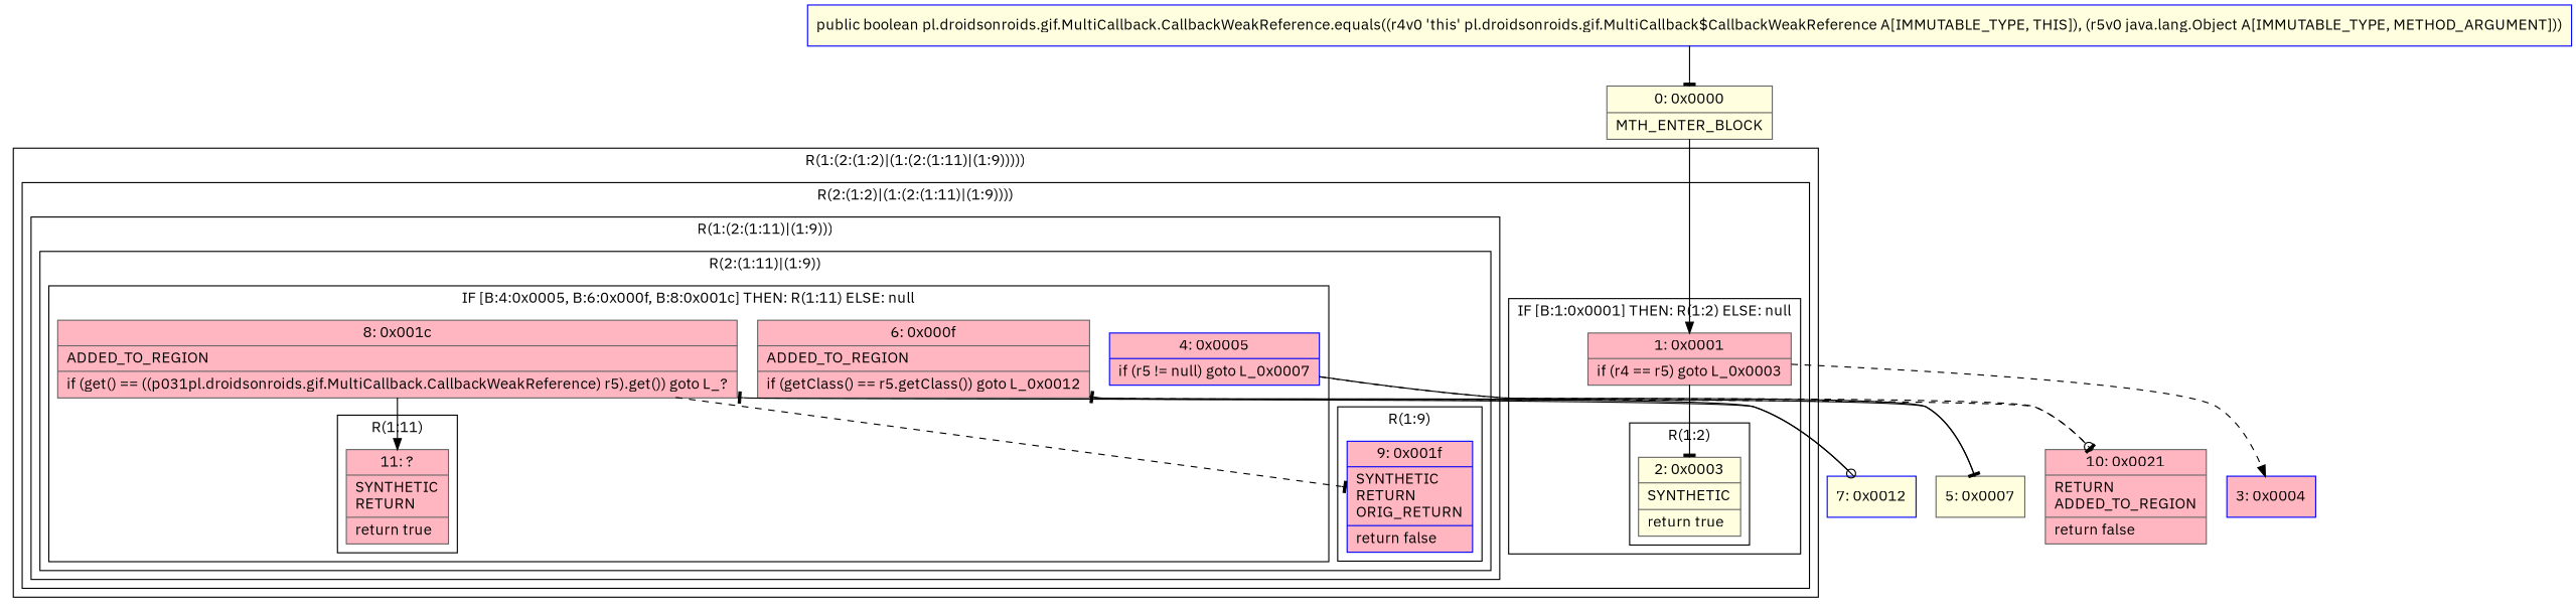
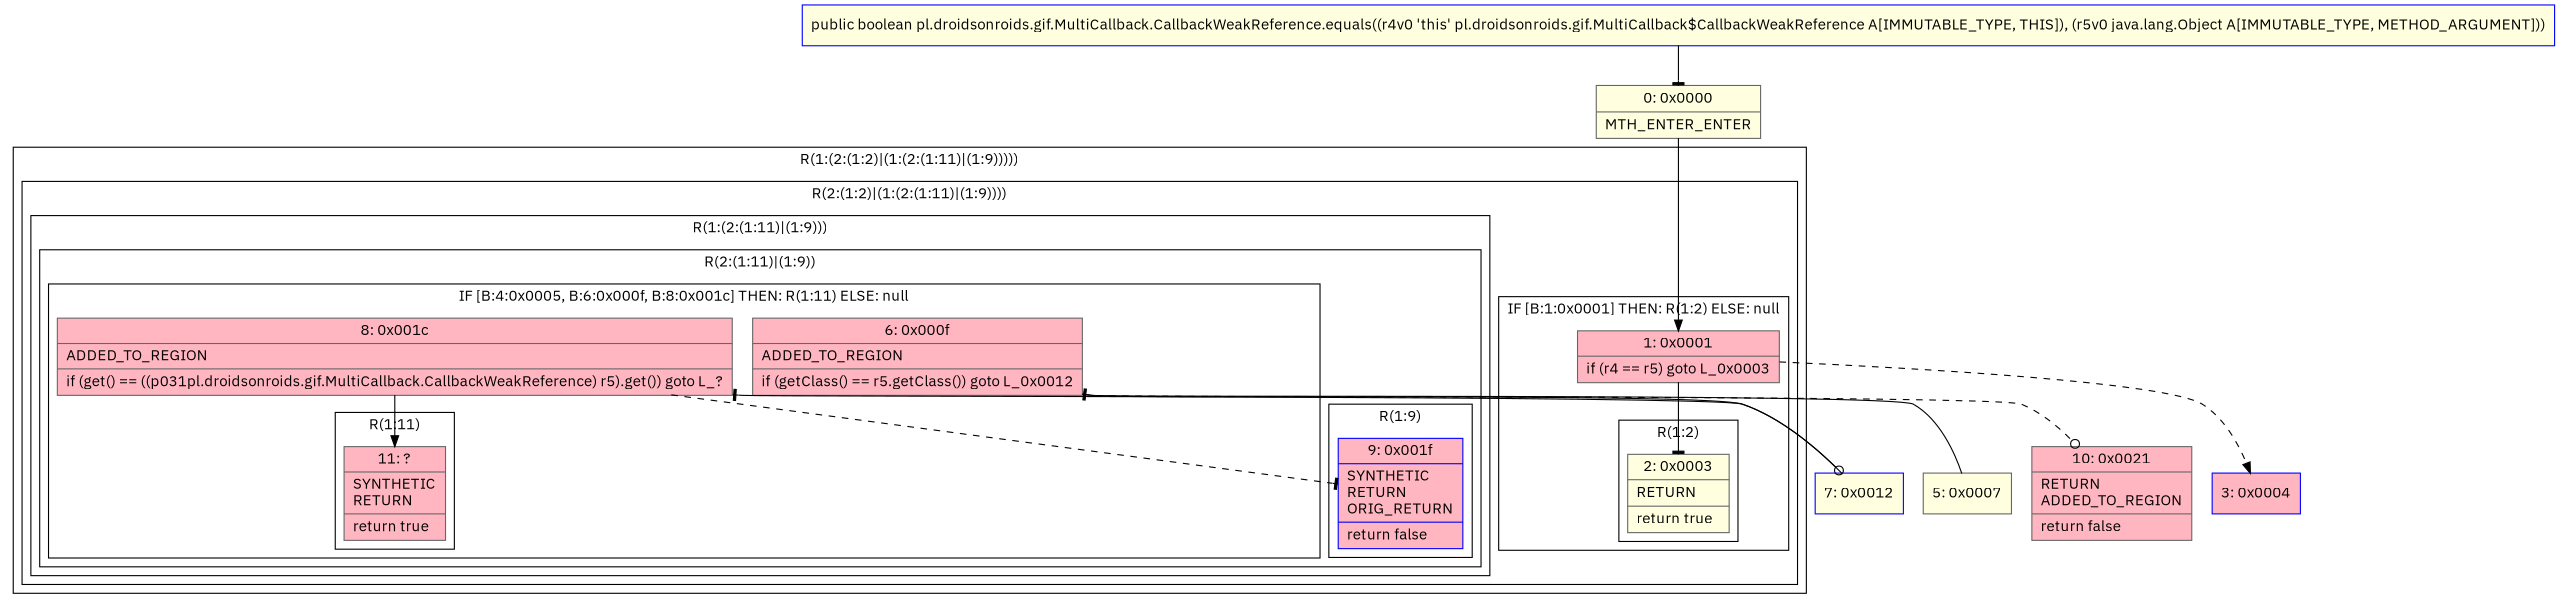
  digraph {
    fontname="IBM Plex Sans"
    node [color=gray40 fillcolor=lightpink fontname="IBM Plex Sans" shape=record style=filled]
    edge [arrowhead=tee fontname="IBM Plex Sans"]
-   n1 [fillcolor=lightyellow label="{2\:\ 0x0003|SYNTHETIC\l|return true\l}"]
+   n1 [fillcolor=lightyellow label="{2\:\ 0x0003|RETURN\l|return true\l}"]
    n2 [label="{1\:\ 0x0001|if (r4 == r5) goto L_0x0003\l}"]
    n3 [label="{11\:\ ?|SYNTHETIC\lRETURN\l|return true\l}"]
-   n4 [color=blue label="{4\:\ 0x0005|if (r5 != null) goto L_0x0007\l}"]
    n5 [label="{6\:\ 0x000f|ADDED_TO_REGION\l|if (getClass() == r5.getClass()) goto L_0x0012\l}"]
    n6 [label="{8\:\ 0x001c|ADDED_TO_REGION\l|if (get() == ((p031pl.droidsonroids.gif.MultiCallback.CallbackWeakReference) r5).get()) goto L_?\l}"]
    n7 [color=blue label="{9\:\ 0x001f|SYNTHETIC\lRETURN\lORIG_RETURN\l|return false\l}"]
    n8 [color=blue label="{3\:\ 0x0004}"]
    n9 [fillcolor=lightyellow label="{5\:\ 0x0007}"]
    n10 [label="{10\:\ 0x0021|RETURN\lADDED_TO_REGION\l|return false\l}"]
    n11 [color=blue fillcolor=lightyellow label="{7\:\ 0x0012}"]
-   n12 [fillcolor=lightyellow label="{0\:\ 0x0000|MTH_ENTER_BLOCK\l}"]
+   n12 [fillcolor=lightyellow label="{0\:\ 0x0000|MTH_ENTER_ENTER\l}"]
    n13 [color=blue fillcolor=lightyellow label="{public boolean pl.droidsonroids.gif.MultiCallback.CallbackWeakReference.equals((r4v0 'this' pl.droidsonroids.gif.MultiCallback$CallbackWeakReference A[IMMUTABLE_TYPE, THIS]), (r5v0 java.lang.Object A[IMMUTABLE_TYPE, METHOD_ARGUMENT])) }"]
    subgraph cluster_1 {
      label="R(1:(2:(1:2)|(1:(2:(1:11)|(1:9)))))"
      subgraph cluster_2 {
        label="R(2:(1:2)|(1:(2:(1:11)|(1:9))))"
        subgraph cluster_3 {
          label="IF [B:1:0x0001] THEN: R(1:2) ELSE: null"
          n2
          subgraph cluster_4 {
            label="R(1:2)"
            n1
          }
        }
        subgraph cluster_5 {
          label="R(1:(2:(1:11)|(1:9)))"
          subgraph cluster_6 {
            label="R(2:(1:11)|(1:9))"
            subgraph cluster_7 {
              label="IF [B:4:0x0005, B:6:0x000f, B:8:0x001c] THEN: R(1:11) ELSE: null"
-             n4
              n5
              n6
              subgraph cluster_8 {
                label="R(1:11)"
                n3
              }
            }
            subgraph cluster_9 {
              label="R(1:9)"
              n7
            }
          }
        }
      }
    }
    n2 -> n1
    n2 -> n8 [arrowhead=normal style=dashed]
-   n4 -> n9
-   n4 -> n10 [style=dashed]
    n5 -> n10 [arrowhead=odot style=dashed]
    n5 -> n11 [arrowhead=odot]
    n6 -> n3 [arrowhead=normal]
    n6 -> n7 [style=dashed]
    n9 -> n5
    n11 -> n6
    n12 -> n2 [arrowhead=normal]
    n13 -> n12
  }
